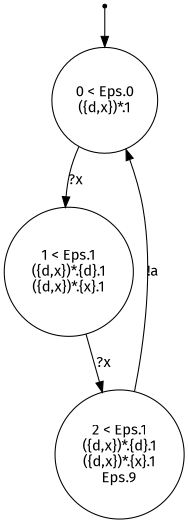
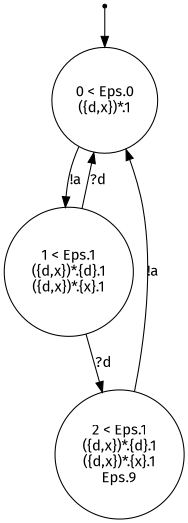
  digraph {
    fontname="Fira Sans"
    node [fontname="Fira Sans" shape=circle]
    edge [fontname="Fira Sans"]
    ENTRY [shape=point]
    n2 [label="0 < Eps.0\n({d,x})*.1\n"]
    n3 [label="1 < Eps.1\n({d,x})*.{d}.1\n({d,x})*.{x}.1\n"]
    n4 [label="2 < Eps.1\n({d,x})*.{d}.1\n({d,x})*.{x}.1\nEps.9\n"]
    ENTRY -> n2
-   n2 -> n3 [label="?x"]
-   n3 -> n4 [label="?x"]
+   n2 -> n3 [label="!a"]
+   n3 -> n2 [label="?d"]
+   n3 -> n4 [label="?d"]
    n4 -> n2 [label="!a"]
  }
